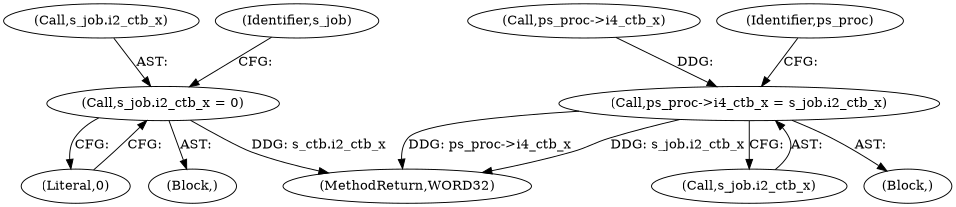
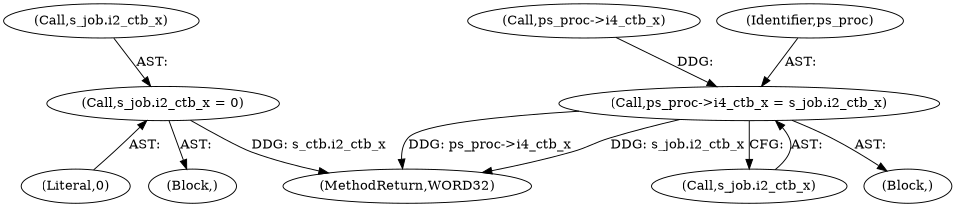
  digraph {
    n1 [label="(Call,ps_proc->i4_ctb_x = s_job.i2_ctb_x)"]
    n2 [label="(Call,s_job.i2_ctb_x)"]
    n3 [label="(Block,)"]
    n4 [label="(MethodReturn,WORD32)"]
    n5 [label="(Call,s_job.i2_ctb_x = 0)"]
    n6 [label="(Literal,0)"]
    n7 [label="(Block,)"]
    n8 [label="(Call,ps_proc->i4_ctb_x)"]
    n9 [label="(Call,s_job.i2_ctb_x)"]
    n10 [label="(Identifier,ps_proc)"]
-   n11 [label="(Identifier,s_job)"]
    n1 -> n2 [label="CFG: "]
    n1 -> n3 [label="AST: "]
    n1 -> n4 [label="DDG: ps_proc->i4_ctb_x"]
    n1 -> n4 [label="DDG: s_job.i2_ctb_x"]
    n2 -> n1 [label="AST: "]
    n5 -> n4 [label="DDG: s_ctb.i2_ctb_x"]
-   n5 -> n6 [label="CFG: "]
    n5 -> n7 [label="AST: "]
-   n6 -> n5 [label="CFG: "]
+   n6 -> n5 [label="AST: "]
    n8 -> n1 [label="DDG: "]
    n9 -> n5 [label="AST: "]
-   n10 -> n1 [label="CFG: "]
-   n11 -> n5 [label="CFG: "]
+   n10 -> n1 [label="AST: "]
  }
